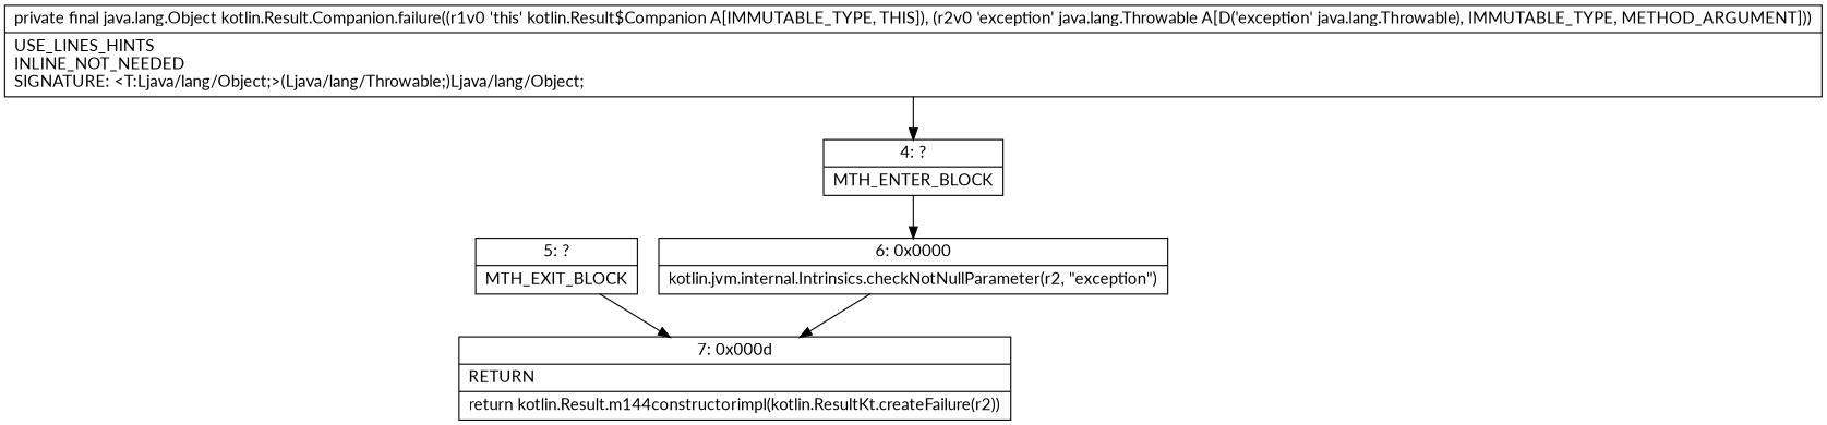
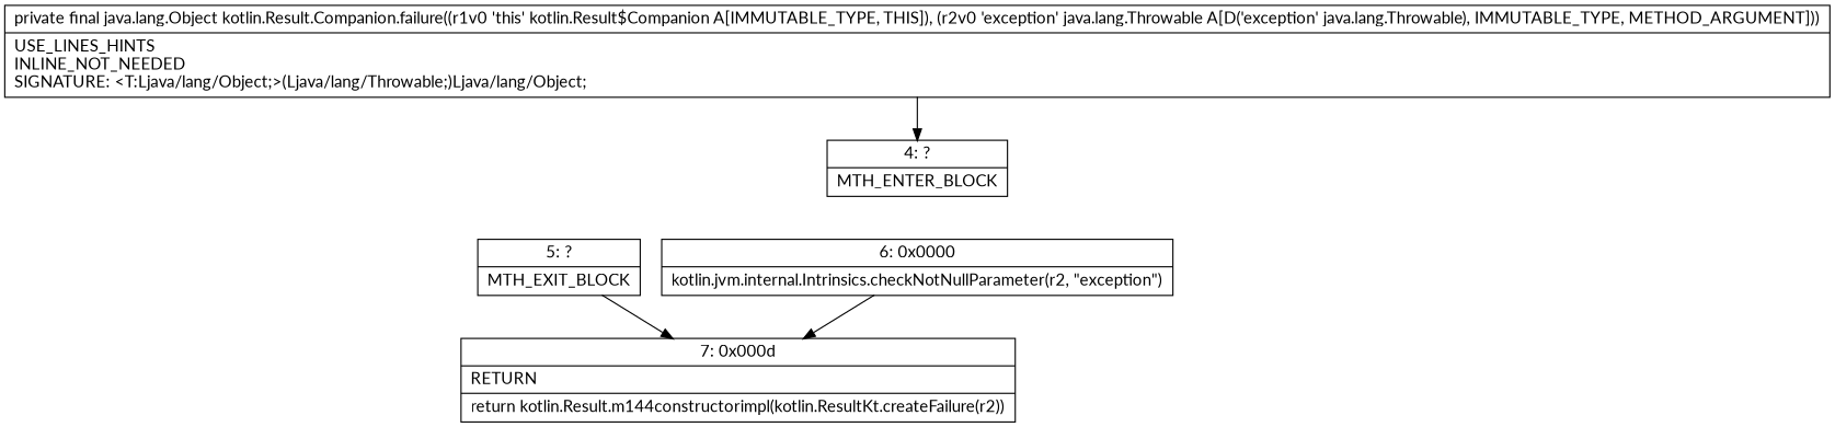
  digraph {
    fontname=Lato
    node [fontname=Lato shape=record]
    edge [fontname=Lato]
    n1 [label="{4\:\ ?|MTH_ENTER_BLOCK\l}"]
    n2 [label="{6\:\ 0x0000|kotlin.jvm.internal.Intrinsics.checkNotNullParameter(r2, \"exception\")\l}"]
    n3 [label="{7\:\ 0x000d|RETURN\l|return kotlin.Result.m144constructorimpl(kotlin.ResultKt.createFailure(r2))\l}"]
    n4 [label="{5\:\ ?|MTH_EXIT_BLOCK\l}"]
    n5 [label="{private final java.lang.Object kotlin.Result.Companion.failure((r1v0 'this' kotlin.Result$Companion A[IMMUTABLE_TYPE, THIS]), (r2v0 'exception' java.lang.Throwable A[D('exception' java.lang.Throwable), IMMUTABLE_TYPE, METHOD_ARGUMENT]))  | USE_LINES_HINTS\lINLINE_NOT_NEEDED\lSIGNATURE: \<T:Ljava\/lang\/Object;\>(Ljava\/lang\/Throwable;)Ljava\/lang\/Object;\l}"]
-   n1 -> n2
    n2 -> n3
    n4 -> n3
    n5 -> n1
  }
